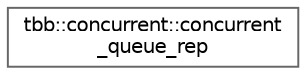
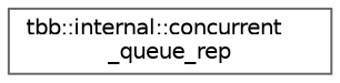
  digraph {
    rankdir=TB
-   n1 [color=grey40 fillcolor=white fontname=Helvetica fontsize=10 height=0.2 label="tbb::concurrent::concurrent\l_queue_rep" shape=box style=filled width=0.4]
+   n1 [color=grey40 fillcolor=white fontname=Helvetica fontsize=10 height=0.2 label="tbb::internal::concurrent\l_queue_rep" shape=box style=filled width=0.4]
  }
